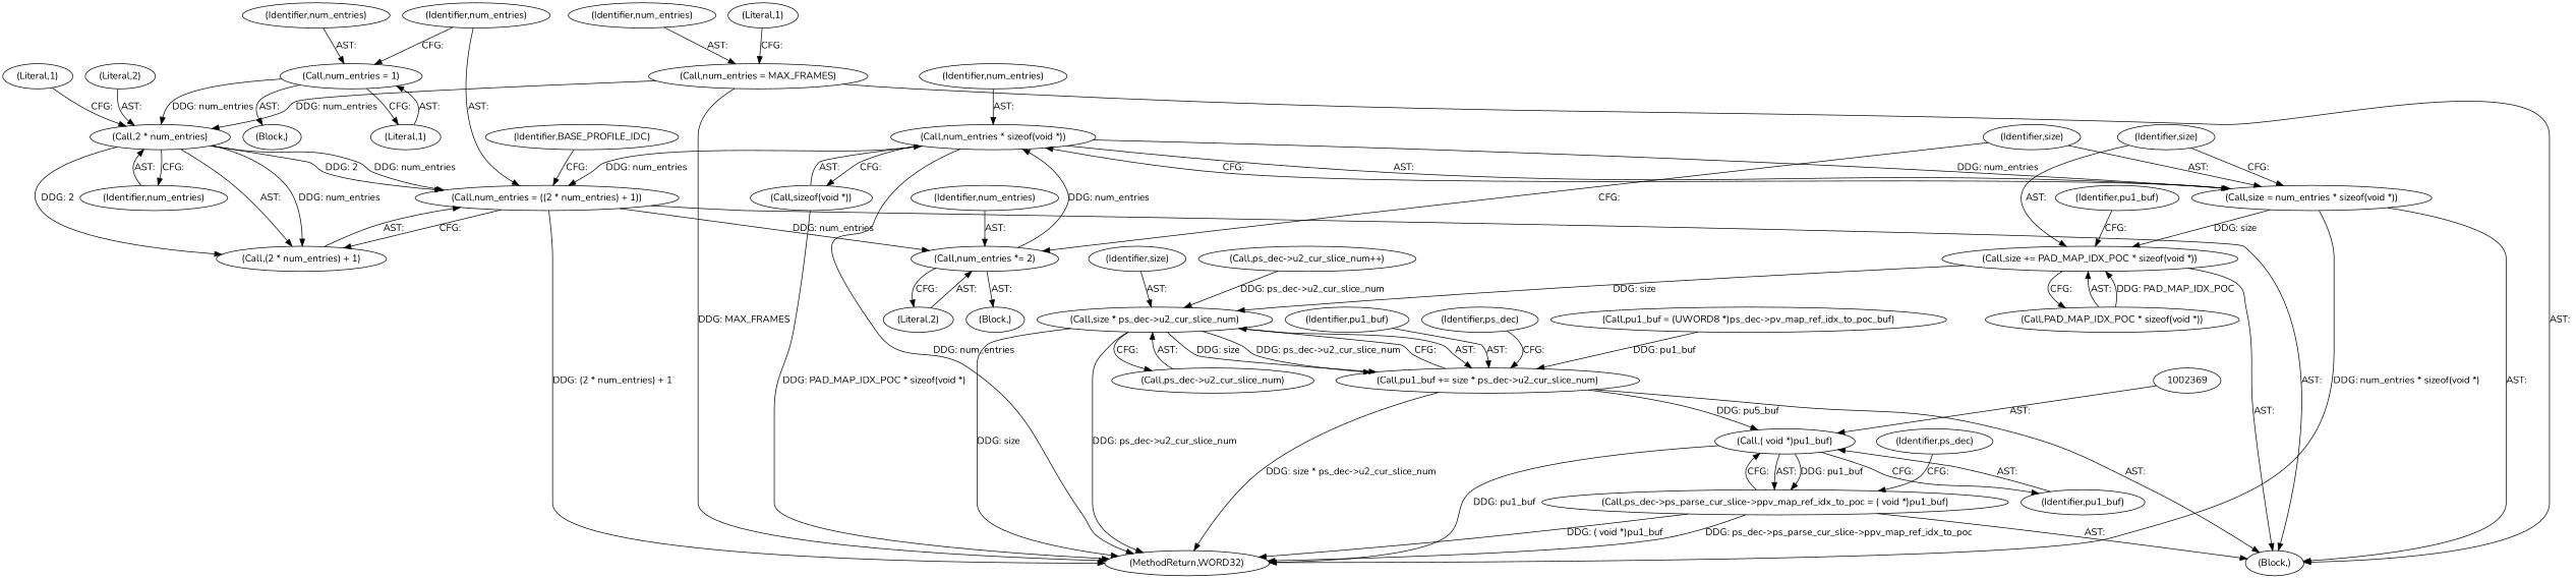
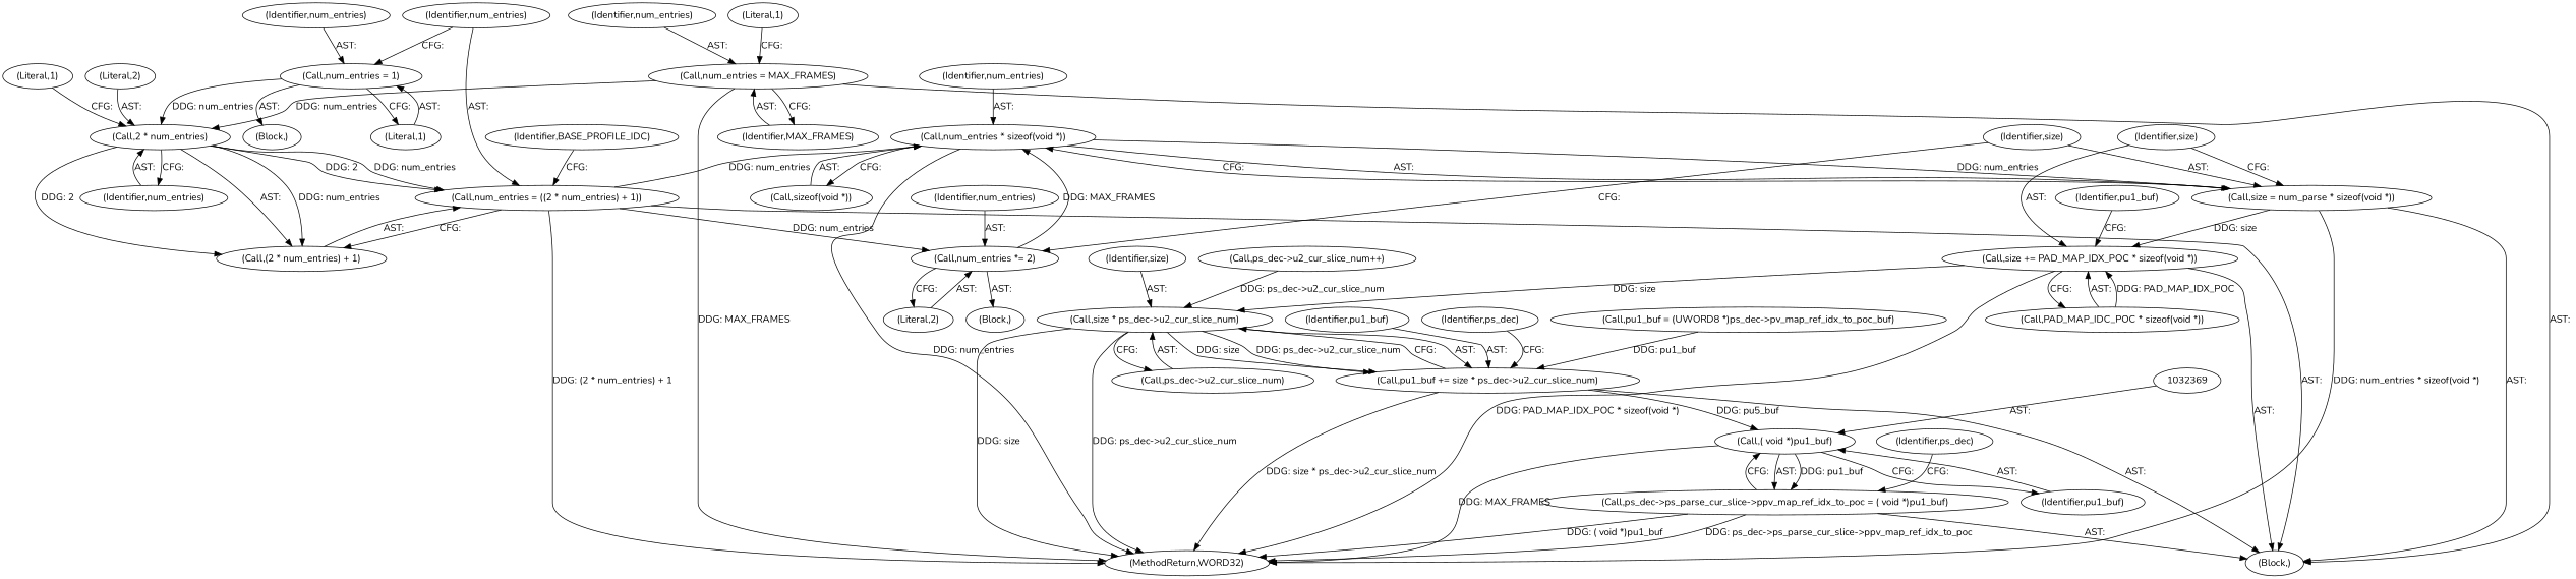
  digraph {
    fontname=Nunito
    node [fontname=Nunito]
    edge [fontname=Nunito]
    n1 [label="(Call,num_entries * sizeof(void *))"]
-   n2 [label="(Call,size = num_entries * sizeof(void *))"]
+   n2 [label="(Call,size = num_parse * sizeof(void *))"]
    n3 [label="(Call,sizeof(void *))"]
    n4 [label="(MethodReturn,WORD32)"]
    n5 [label="(Block,)"]
    n6 [label="(Call,size += PAD_MAP_IDX_POC * sizeof(void *))"]
    n7 [label="(Call,num_entries = ((2 * num_entries) + 1))"]
    n8 [label="(Call,num_entries *= 2)"]
    n9 [label="(Call,(2 * num_entries) + 1)"]
    n10 [label="(Literal,2)"]
    n11 [label="(Block,)"]
    n12 [label="(Call,2 * num_entries)"]
    n13 [label="(Identifier,num_entries)"]
    n14 [label="(Call,num_entries = 1)"]
    n15 [label="(Literal,1)"]
    n16 [label="(Block,)"]
    n17 [label="(Call,num_entries = MAX_FRAMES)"]
+   n18 [label="(Identifier,MAX_FRAMES)"]
    n19 [label="(Call,size * ps_dec->u2_cur_slice_num)"]
-   n20 [label="(Call,PAD_MAP_IDX_POC * sizeof(void *))"]
+   n20 [label="(Call,PAD_MAP_IDC_POC * sizeof(void *))"]
    n21 [label="(Call,pu1_buf += size * ps_dec->u2_cur_slice_num)"]
    n22 [label="(Call,ps_dec->u2_cur_slice_num)"]
    n23 [label="(Call,( void *)pu1_buf)"]
    n24 [label="(Call,ps_dec->ps_parse_cur_slice->ppv_map_ref_idx_to_poc = ( void *)pu1_buf)"]
    n25 [label="(Identifier,pu1_buf)"]
    n26 [label="(Identifier,pu1_buf)"]
    n27 [label="(Identifier,num_entries)"]
    n28 [label="(Identifier,ps_dec)"]
    n29 [label="(Identifier,num_entries)"]
    n30 [label="(Identifier,num_entries)"]
    n31 [label="(Identifier,ps_dec)"]
    n32 [label="(Identifier,BASE_PROFILE_IDC)"]
    n33 [label="(Literal,1)"]
    n34 [label="(Literal,1)"]
    n35 [label="(Identifier,size)"]
    n36 [label="(Call,ps_dec->u2_cur_slice_num++)"]
    n37 [label="(Identifier,num_entries)"]
    n38 [label="(Literal,2)"]
    n39 [label="(Call,pu1_buf = (UWORD8 *)ps_dec->pv_map_ref_idx_to_poc_buf)"]
    n40 [label="(Identifier,size)"]
    n41 [label="(Identifier,num_entries)"]
    n42 [label="(Identifier,size)"]
    n43 [label="(Identifier,pu1_buf)"]
-   1002369
+   1002369 [label=1032369]
    n1 -> n2 [label="AST: "]
    n1 -> n2 [label="DDG: num_entries"]
    n1 -> n3 [label="CFG: "]
    n1 -> n4 [label="DDG: num_entries"]
    n2 -> n1 [label="CFG: "]
    n2 -> n4 [label="DDG: num_entries * sizeof(void *)"]
    n2 -> n5 [label="AST: "]
    n2 -> n6 [label="DDG: size"]
    n3 -> n1 [label="AST: "]
-   n3 -> n4 [label="DDG: PAD_MAP_IDX_POC * sizeof(void *)"]
+   n6 -> n4 [label="DDG: PAD_MAP_IDX_POC * sizeof(void *)"]
    n6 -> n5 [label="AST: "]
    n6 -> n19 [label="DDG: size"]
    n6 -> n20 [label="CFG: "]
-   n1 -> n7 [label="DDG: num_entries"]
+   n7 -> n1 [label="DDG: num_entries"]
    n7 -> n4 [label="DDG: (2 * num_entries) + 1"]
    n7 -> n5 [label="AST: "]
    n7 -> n8 [label="DDG: num_entries"]
    n7 -> n9 [label="CFG: "]
-   n8 -> n1 [label="DDG: num_entries"]
+   n8 -> n1 [label="DDG: MAX_FRAMES"]
    n8 -> n10 [label="CFG: "]
    n8 -> n11 [label="AST: "]
    n9 -> n7 [label="AST: "]
    n10 -> n8 [label="AST: "]
    n12 -> n7 [label="DDG: 2"]
    n12 -> n7 [label="DDG: num_entries"]
    n12 -> n9 [label="AST: "]
    n12 -> n9 [label="DDG: 2"]
    n12 -> n9 [label="DDG: num_entries"]
    n12 -> n13 [label="CFG: "]
    n13 -> n12 [label="AST: "]
    n14 -> n12 [label="DDG: num_entries"]
    n14 -> n15 [label="CFG: "]
    n14 -> n16 [label="AST: "]
    n15 -> n14 [label="AST: "]
    n17 -> n4 [label="DDG: MAX_FRAMES"]
    n17 -> n5 [label="AST: "]
    n17 -> n12 [label="DDG: num_entries"]
+   n17 -> n18 [label="CFG: "]
+   n18 -> n17 [label="AST: "]
    n19 -> n4 [label="DDG: size"]
    n19 -> n4 [label="DDG: ps_dec->u2_cur_slice_num"]
    n19 -> n21 [label="AST: "]
    n19 -> n21 [label="DDG: size"]
    n19 -> n21 [label="DDG: ps_dec->u2_cur_slice_num"]
    n19 -> n22 [label="CFG: "]
    n20 -> n6 [label="AST: "]
    n20 -> n6 [label="DDG: PAD_MAP_IDX_POC"]
    n21 -> n4 [label="DDG: size * ps_dec->u2_cur_slice_num"]
    n21 -> n5 [label="AST: "]
    n21 -> n19 [label="CFG: "]
    n21 -> n23 [label="DDG: pu5_buf"]
    n22 -> n19 [label="AST: "]
-   n23 -> n4 [label="DDG: pu1_buf"]
+   n23 -> n4 [label="DDG: MAX_FRAMES"]
    n23 -> n24 [label="AST: "]
    n23 -> n24 [label="DDG: pu1_buf"]
    n23 -> n25 [label="CFG: "]
    n24 -> n4 [label="DDG: ( void *)pu1_buf"]
    n24 -> n4 [label="DDG: ps_dec->ps_parse_cur_slice->ppv_map_ref_idx_to_poc"]
    n24 -> n5 [label="AST: "]
    n24 -> n23 [label="CFG: "]
    n25 -> n23 [label="AST: "]
    n26 -> n6 [label="CFG: "]
    n27 -> n1 [label="AST: "]
    n28 -> n24 [label="CFG: "]
    n29 -> n8 [label="AST: "]
    n30 -> n7 [label="AST: "]
    n30 -> n14 [label="CFG: "]
    n31 -> n21 [label="CFG: "]
    n32 -> n7 [label="CFG: "]
    n33 -> n12 [label="CFG: "]
    n34 -> n17 [label="CFG: "]
    n35 -> n2 [label="AST: "]
    n35 -> n8 [label="CFG: "]
    n36 -> n19 [label="DDG: ps_dec->u2_cur_slice_num"]
    n37 -> n17 [label="AST: "]
    n38 -> n12 [label="AST: "]
    n39 -> n21 [label="DDG: pu1_buf"]
    n40 -> n2 [label="CFG: "]
    n40 -> n6 [label="AST: "]
    n41 -> n14 [label="AST: "]
    n42 -> n19 [label="AST: "]
    n43 -> n21 [label="AST: "]
    1002369 -> n23 [label="AST: "]
  }
